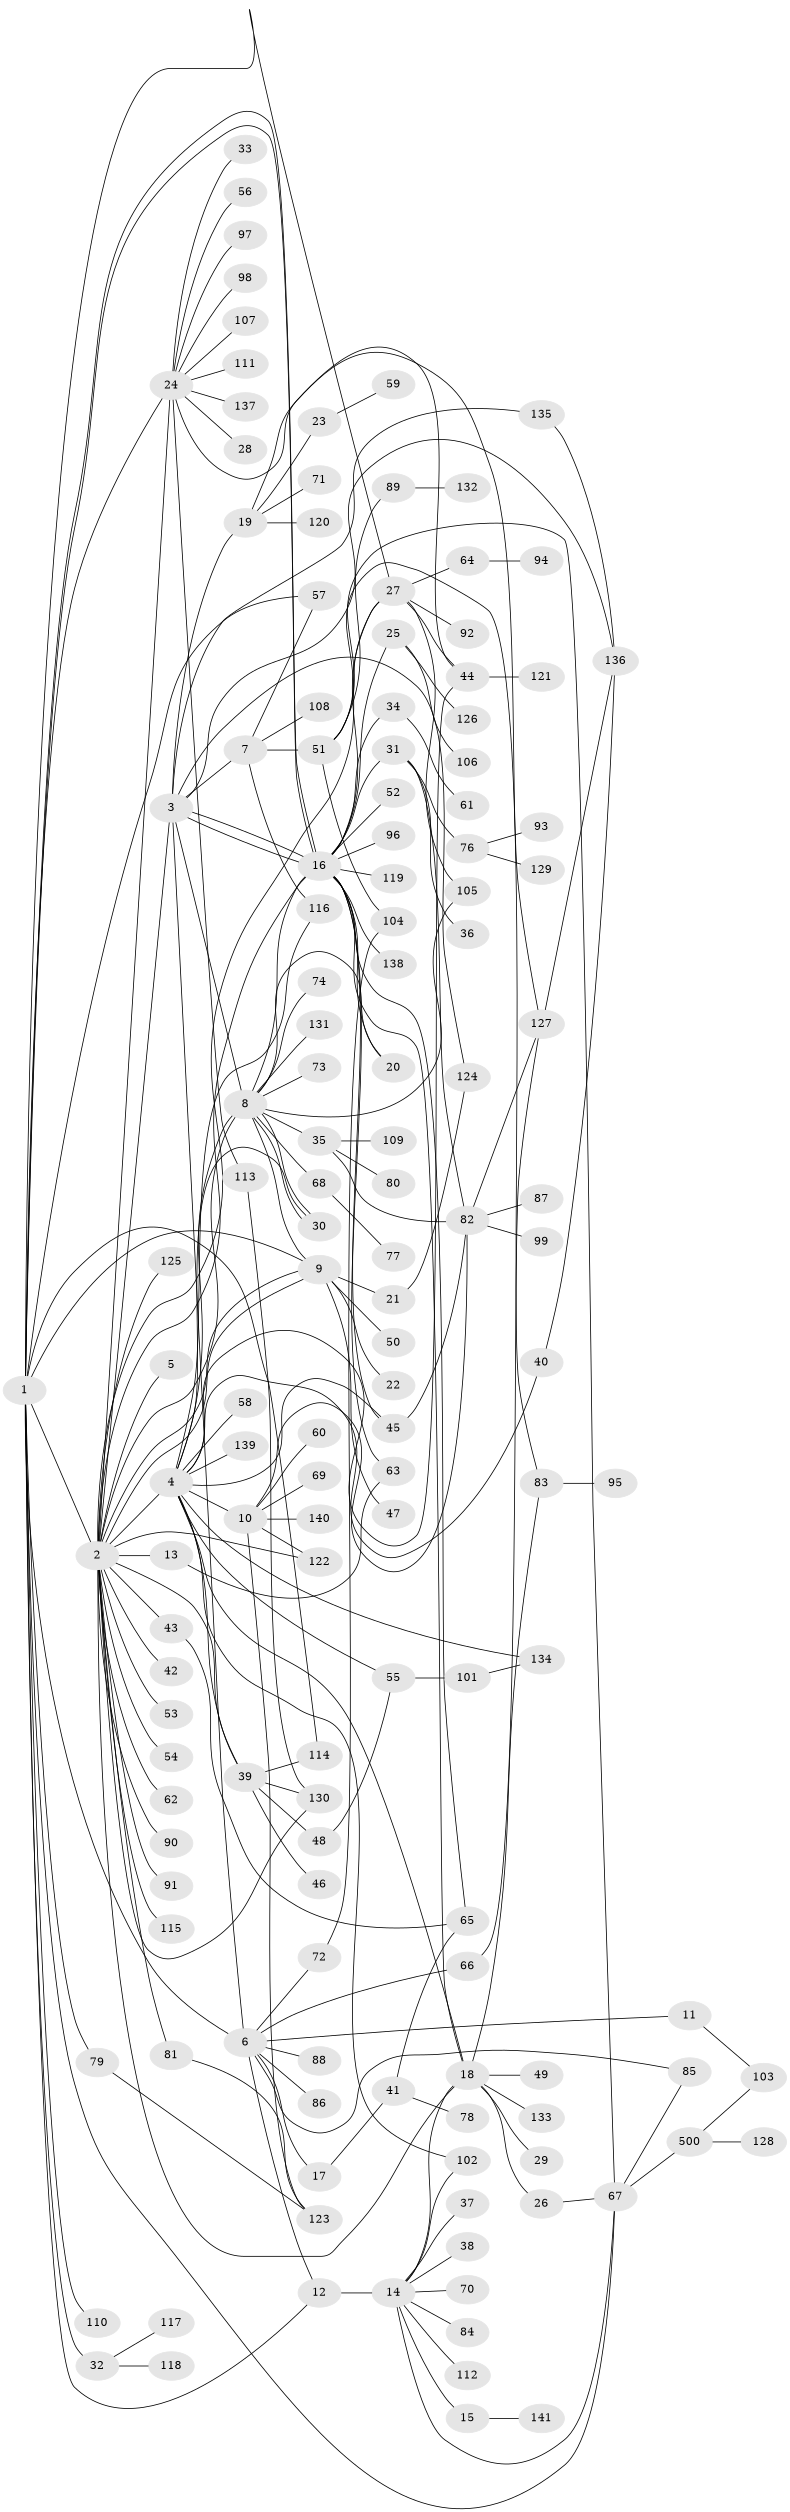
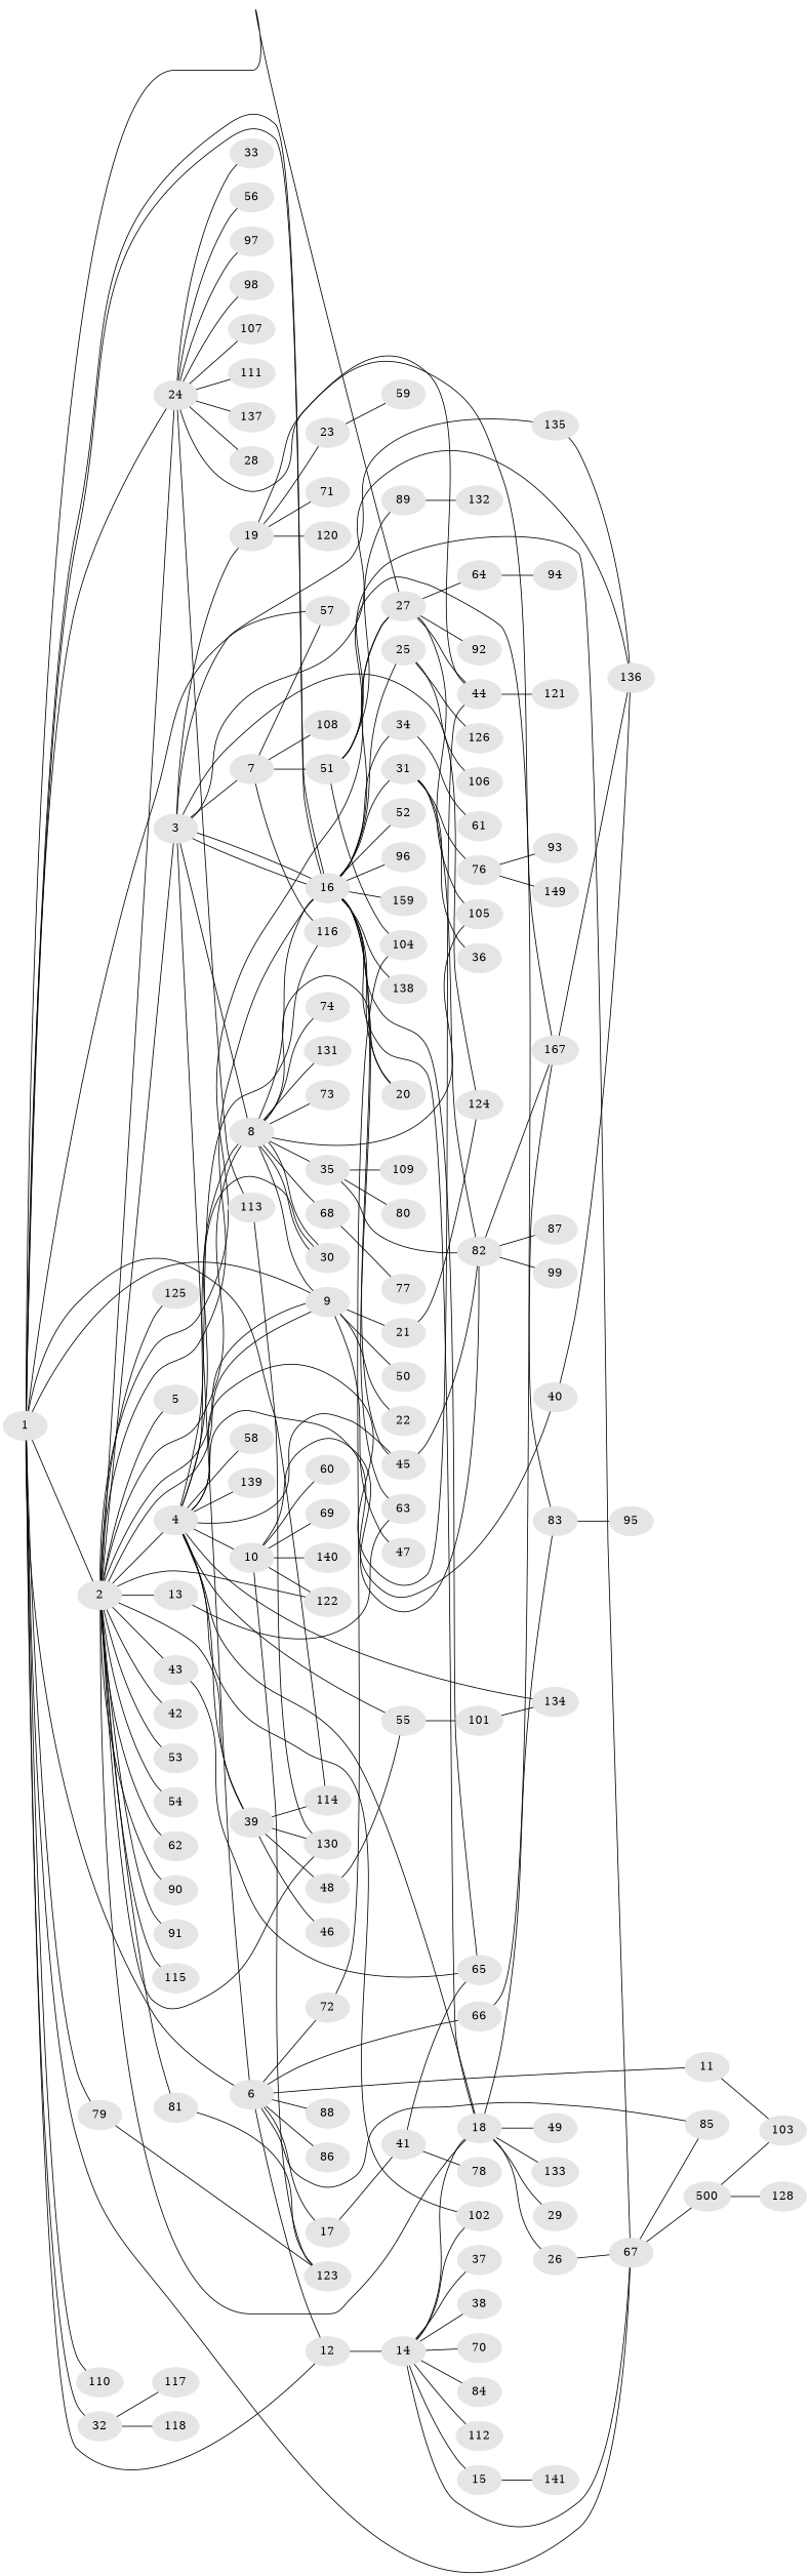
  graph {
    rankdir=LR
    node [color=gray90 style=filled]
    1
    2
    6
    9
    12
    16
    24
    27
    32
    67
    79
    110
    114
    57
    3
    4
    5
    8
    13
    18
    39
    42
    43
    53
    54
    62
    81
    90
    91
    115
    122
    125
    130
    11
    17
    66
    72
    85
    86
    88
    21
    22
    47
    50
    14
    20
    45
    63
    25
    31
    34
    52
    65
    96
-   119
+   119 [label=159]
    138
    44
    28
    33
    56
    97
    98
    107
    111
    113
    137
    105
    64
    92
    117
    118
    n72 [label=500]
    123
    7
    19
    124
    135
    136
    10
    30
    40
    55
    58
    102
    116
    134
    139
    35
    68
    73
    74
    131
    26
    29
    49
    83
    133
    46
    48
    51
    108
    23
    71
    120
-   127
+   127 [label=167]
    60
    69
    82
    140
    121
    101
    103
    41
    104
    89
    80
    109
    77
    87
    99
    15
    37
    38
    70
    84
    112
    141
    106
    126
    36
    76
    61
    78
    95
    59
    94
    93
-   129
+   129 [label=149]
    132
    128
    1 -- 2
    1 -- 6
    1 -- 9
    1 -- 12
    1 -- 16
    1 -- 16
    1 -- 24
    1 -- 27
    1 -- 32
    1 -- 67
    1 -- 79
    1 -- 110
    1 -- 114
    1 -- 57
    2 -- 9
    2 -- 9
    2 -- 16
    2 -- 24
    2 -- 27
    2 -- 3
    2 -- 4
    2 -- 5
    2 -- 8
    2 -- 13
    2 -- 18
    2 -- 39
    2 -- 42
    2 -- 43
    2 -- 53
    2 -- 54
    2 -- 62
    2 -- 81
    2 -- 90
    2 -- 91
    2 -- 115
    2 -- 122
    2 -- 125
    2 -- 130
    6 -- 12
    6 -- 11
    6 -- 17
    6 -- 66
    6 -- 72
    6 -- 85
    6 -- 86
    6 -- 88
    9 -- 21
    9 -- 22
    9 -- 47
    9 -- 50
    12 -- 14
    16 -- 27
    16 -- 18
    16 -- 20
    16 -- 45
    16 -- 63
    16 -- 25
    16 -- 31
    16 -- 34
    16 -- 52
    16 -- 65
    16 -- 96
    16 -- 119
    16 -- 138
    24 -- 44
    24 -- 28
    24 -- 33
    24 -- 56
    24 -- 97
    24 -- 98
    24 -- 107
    24 -- 111
    24 -- 113
    24 -- 137
    27 -- 44
    27 -- 105
    27 -- 64
    27 -- 92
    32 -- 117
    32 -- 118
    67 -- 85
    67 -- n72
    79 -- 123
    3 -- 6
    3 -- 16
    3 -- 16
    3 -- 8
    3 -- 7
    3 -- 19
    3 -- 124
    3 -- 135
    3 -- 136
    4 -- 8
    4 -- 18
    4 -- 39
    4 -- 45
    4 -- 44
    4 -- 10
    4 -- 30
    4 -- 40
    4 -- 55
    4 -- 58
    4 -- 102
    4 -- 116
    4 -- 134
    4 -- 139
    8 -- 9
    8 -- 16
    8 -- 20
    8 -- 105
    8 -- 30
    8 -- 30
    8 -- 35
    8 -- 68
    8 -- 73
    8 -- 74
    8 -- 131
    13 -- 63
    18 -- 26
    18 -- 29
    18 -- 49
    18 -- 83
    18 -- 133
    39 -- 114
    39 -- 130
    39 -- 46
    39 -- 48
    43 -- 65
    81 -- 123
    11 -- 103
    17 -- 41
    66 -- 127
    72 -- 104
    21 -- 124
    14 -- 67
    14 -- 18
    14 -- 102
    14 -- 15
    14 -- 37
    14 -- 38
    14 -- 70
    14 -- 84
    14 -- 112
    45 -- 82
    25 -- 106
    25 -- 126
    31 -- 82
    31 -- 36
    31 -- 76
    34 -- 61
    44 -- 121
    113 -- 130
    64 -- 94
    n72 -- 103
    n72 -- 128
    7 -- 57
    7 -- 116
    7 -- 51
    7 -- 108
    19 -- 23
    19 -- 71
    19 -- 120
    19 -- 127
    135 -- 136
    10 -- 122
    10 -- 123
    10 -- 60
    10 -- 69
    10 -- 82
    10 -- 140
    40 -- 136
    55 -- 101
    35 -- 82
    35 -- 80
    35 -- 109
    68 -- 77
    26 -- 67
    83 -- 95
    48 -- 55
    51 -- 67
    51 -- 83
    51 -- 104
    51 -- 89
    23 -- 59
    127 -- 136
    82 -- 127
    82 -- 87
    82 -- 99
    101 -- 134
    41 -- 65
    41 -- 78
    89 -- 132
    15 -- 141
    76 -- 93
    76 -- 129
  }
